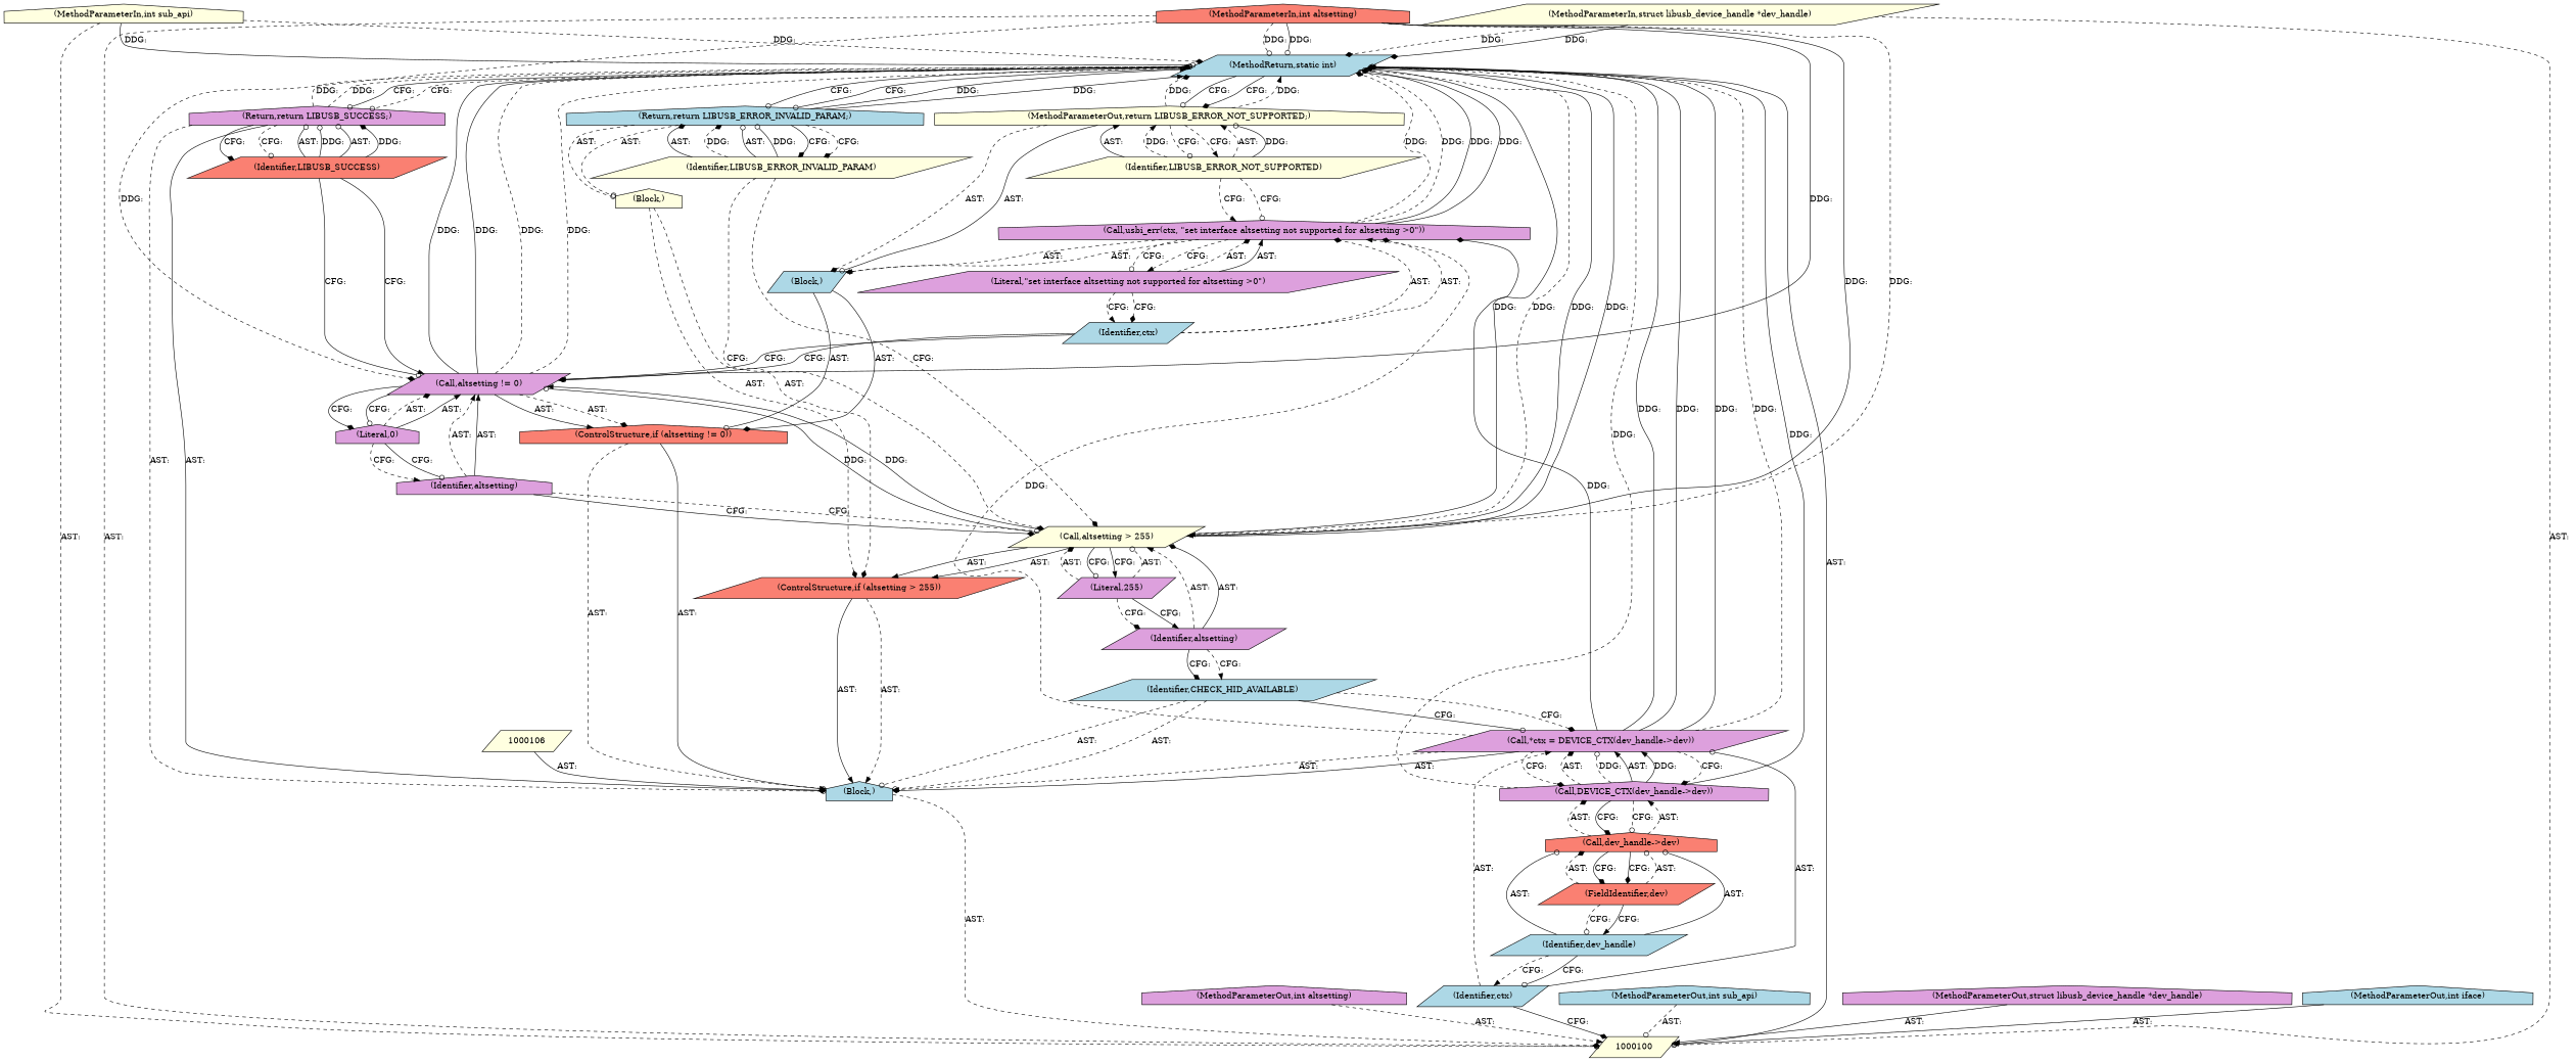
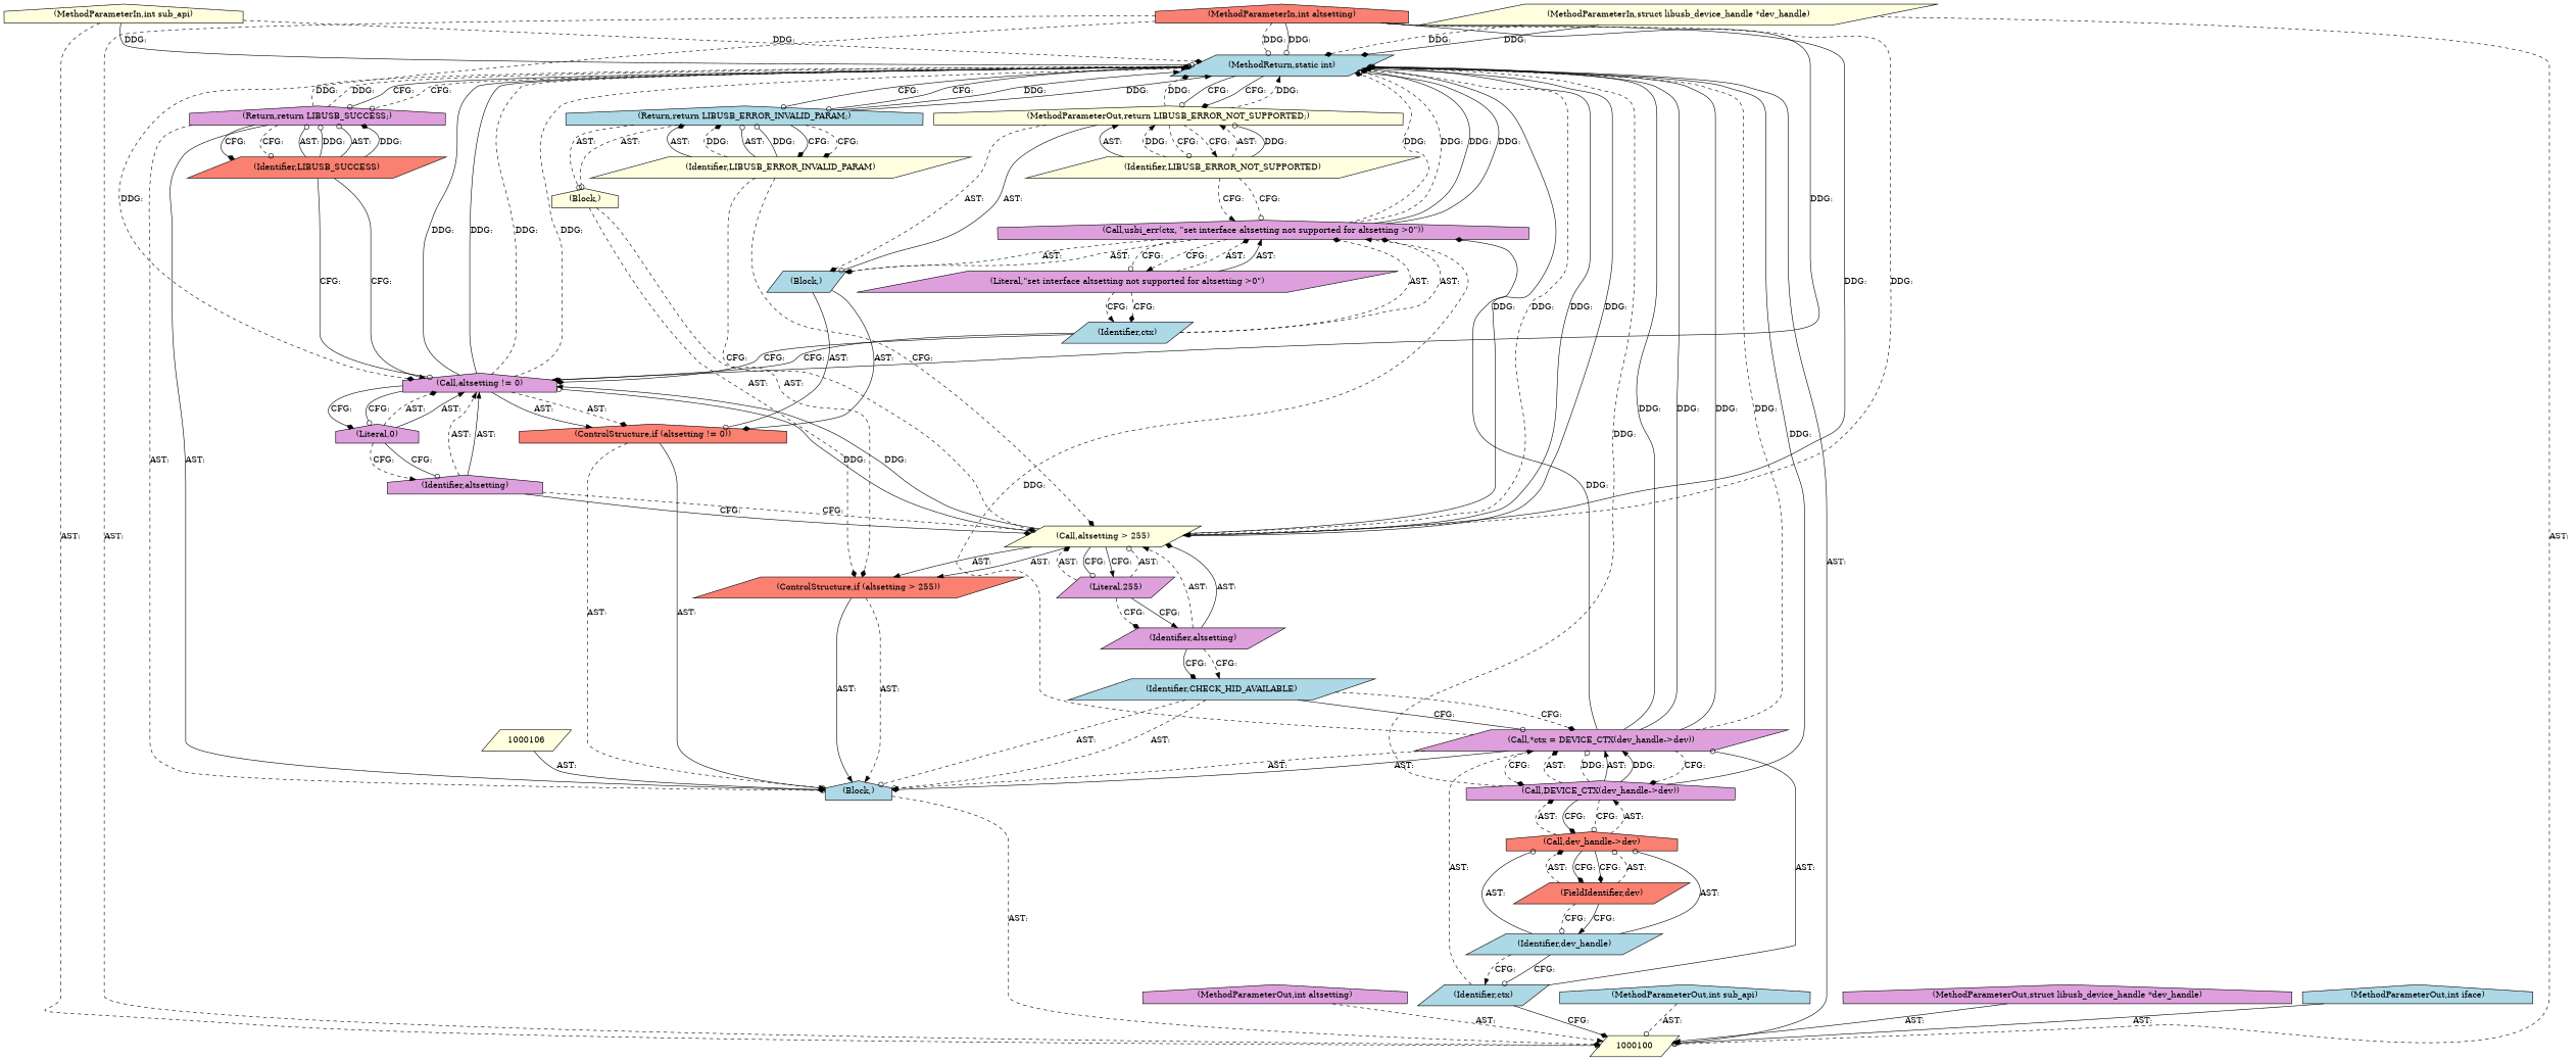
  digraph {
    node [fillcolor=plum shape=parallelogram style=filled]
    edge [arrowhead=odot style=solid]
    n1 [fillcolor=lightblue label="(MethodReturn,static int)"]
    n2 [fillcolor=lightyellow label="(MethodParameterOut,return LIBUSB_ERROR_NOT_SUPPORTED;)" shape=house]
    n3 [label="(Return,return LIBUSB_SUCCESS;)" shape=house]
    n4 [fillcolor=lightblue label="(Return,return LIBUSB_ERROR_INVALID_PARAM;)" shape=house]
    1000100 [fillcolor=lightyellow]
    n6 [fillcolor=lightyellow label="(Identifier,LIBUSB_ERROR_NOT_SUPPORTED)"]
    n7 [fillcolor=lightblue label="(Block,)"]
    n8 [fillcolor=salmon label="(Identifier,LIBUSB_SUCCESS)"]
    n9 [fillcolor=lightblue label="(Block,)" shape=house]
    n10 [fillcolor=lightyellow label="(Block,)" shape=house]
    n11 [fillcolor=lightyellow label="(Identifier,LIBUSB_ERROR_INVALID_PARAM)"]
    n12 [fillcolor=salmon label="(MethodParameterIn,int altsetting)" shape=house]
    n13 [fillcolor=lightyellow label="(Call,altsetting > 255)"]
-   n14 [label="(Call,altsetting != 0)"]
+   n14 [label="(Call,altsetting != 0)" shape=house]
    n15 [fillcolor=salmon label="(ControlStructure,if (altsetting > 255))"]
    n16 [label="(Literal,255)"]
    n17 [fillcolor=salmon label="(ControlStructure,if (altsetting != 0))" shape=house]
    n18 [label="(Literal,0)" shape=house]
    n19 [label="(MethodParameterOut,int altsetting)" shape=house]
    n20 [fillcolor=lightyellow label="(MethodParameterIn,int sub_api)" shape=house]
    n21 [fillcolor=lightblue label="(MethodParameterOut,int sub_api)" shape=house]
    n22 [fillcolor=lightyellow label="(MethodParameterIn,struct libusb_device_handle *dev_handle)"]
    n23 [label="(MethodParameterOut,struct libusb_device_handle *dev_handle)" shape=house]
    n24 [fillcolor=lightblue label="(MethodParameterOut,int iface)" shape=house]
    n25 [label="(Call,usbi_err(ctx, \"set interface altsetting not supported for altsetting >0\"))" shape=house]
    n26 [label="(Literal,\"set interface altsetting not supported for altsetting >0\")"]
    n27 [label="(Call,*ctx = DEVICE_CTX(dev_handle->dev))"]
    n28 [label="(Call,DEVICE_CTX(dev_handle->dev))" shape=house]
    n29 [fillcolor=salmon label="(Call,dev_handle->dev)" shape=house]
    n30 [fillcolor=lightblue label="(Identifier,ctx)"]
    n31 [fillcolor=salmon label="(FieldIdentifier,dev)"]
    n32 [fillcolor=lightblue label="(Identifier,dev_handle)"]
    n33 [fillcolor=lightblue label="(Identifier,CHECK_HID_AVAILABLE)"]
    n34 [label="(Identifier,altsetting)"]
    n35 [label="(Identifier,altsetting)" shape=house]
    n36 [fillcolor=lightblue label="(Identifier,ctx)"]
    1000106 [fillcolor=lightyellow]
    n1 -> n2 [label="CFG: "]
    n1 -> n2 [arrowhead=diamond label="CFG: "]
    n1 -> n3 [label="CFG: "]
    n1 -> n3 [label="CFG: " style=dashed]
    n1 -> n4 [label="CFG: "]
    n1 -> n4 [label="CFG: "]
    n1 -> 1000100 [arrowhead=normal label="AST: "]
    n2 -> n1 [arrowhead=normal label="DDG: " style=dashed]
    n2 -> n1 [arrowhead=diamond label="DDG: " style=dashed]
    n2 -> n6 [label="CFG: " style=dashed]
    n2 -> n6 [arrowhead=normal label="CFG: " style=dashed]
    n2 -> n7 [arrowhead=diamond label="AST: " style=dashed]
    n2 -> n7 [label="AST: "]
    n3 -> n1 [label="DDG: " style=dashed]
    n3 -> n1 [label="DDG: " style=dashed]
    n3 -> n8 [arrowhead=diamond label="CFG: "]
    n3 -> n8 [label="CFG: " style=dashed]
    n3 -> n9 [label="AST: " style=dashed]
    n3 -> n9 [arrowhead=diamond label="AST: "]
    n4 -> n1 [arrowhead=normal label="DDG: "]
    n4 -> n1 [arrowhead=normal label="DDG: "]
    n4 -> n10 [label="AST: " style=dashed]
    n4 -> n10 [label="AST: " style=dashed]
    n4 -> n11 [arrowhead=diamond label="CFG: "]
    n4 -> n11 [arrowhead=diamond label="CFG: " style=dashed]
    n6 -> n2 [arrowhead=normal label="AST: " style=dashed]
    n6 -> n2 [label="DDG: "]
    n6 -> n2 [arrowhead=normal label="AST: "]
    n6 -> n2 [arrowhead=normal label="DDG: " style=dashed]
    n6 -> n25 [label="CFG: " style=dashed]
    n6 -> n25 [arrowhead=normal label="CFG: " style=dashed]
    n7 -> n17 [arrowhead=diamond label="AST: "]
    n7 -> n17 [label="AST: "]
    n8 -> n3 [label="AST: "]
    n8 -> n3 [label="DDG: "]
    n8 -> n3 [label="AST: "]
    n8 -> n3 [arrowhead=diamond label="DDG: "]
    n8 -> n14 [label="CFG: "]
    n8 -> n14 [arrowhead=normal label="CFG: "]
    n9 -> 1000100 [arrowhead=diamond label="AST: " style=dashed]
    n10 -> n15 [arrowhead=diamond label="AST: " style=dashed]
    n10 -> n15 [arrowhead=diamond label="AST: " style=dashed]
    n11 -> n4 [arrowhead=diamond label="AST: "]
    n11 -> n4 [arrowhead=diamond label="DDG: " style=dashed]
    n11 -> n4 [label="AST: "]
    n11 -> n4 [label="DDG: "]
    n11 -> n13 [arrowhead=diamond label="CFG: " style=dashed]
    n11 -> n13 [arrowhead=diamond label="CFG: " style=dashed]
    n12 -> n1 [label="DDG: " style=dashed]
    n12 -> n1 [label="DDG: "]
    n12 -> 1000100 [label="AST: " style=dashed]
    n12 -> n13 [arrowhead=normal label="DDG: "]
    n12 -> n13 [arrowhead=normal label="DDG: " style=dashed]
    n12 -> n14 [arrowhead=diamond label="DDG: " style=dashed]
    n12 -> n14 [arrowhead=normal label="DDG: "]
    n13 -> n1 [arrowhead=normal label="DDG: "]
    n13 -> n1 [label="DDG: " style=dashed]
    n13 -> n1 [arrowhead=normal label="DDG: "]
    n13 -> n1 [arrowhead=normal label="DDG: "]
    n13 -> n14 [label="DDG: "]
    n13 -> n14 [arrowhead=normal label="DDG: "]
    n13 -> n15 [arrowhead=normal label="AST: "]
    n13 -> n15 [arrowhead=normal label="AST: "]
    n13 -> n16 [label="CFG: "]
    n13 -> n16 [arrowhead=normal label="CFG: "]
    n14 -> n1 [arrowhead=diamond label="DDG: "]
    n14 -> n1 [arrowhead=normal label="DDG: "]
    n14 -> n1 [arrowhead=diamond label="DDG: " style=dashed]
    n14 -> n1 [arrowhead=normal label="DDG: " style=dashed]
    n14 -> n17 [arrowhead=diamond label="AST: " style=dashed]
    n14 -> n17 [arrowhead=normal label="AST: "]
    n14 -> n18 [arrowhead=diamond label="CFG: "]
    n14 -> n18 [label="CFG: "]
    n15 -> n9 [arrowhead=normal label="AST: "]
    n15 -> n9 [arrowhead=normal label="AST: " style=dashed]
    n16 -> n13 [label="AST: " style=dashed]
    n16 -> n13 [arrowhead=diamond label="AST: " style=dashed]
    n16 -> n34 [arrowhead=normal label="CFG: "]
    n16 -> n34 [arrowhead=diamond label="CFG: " style=dashed]
    n17 -> n9 [label="AST: "]
    n17 -> n9 [arrowhead=normal label="AST: " style=dashed]
    n18 -> n14 [arrowhead=diamond label="AST: " style=dashed]
    n18 -> n14 [arrowhead=normal label="AST: "]
    n18 -> n35 [label="CFG: "]
    n18 -> n35 [arrowhead=normal label="CFG: " style=dashed]
    n19 -> 1000100 [arrowhead=normal label="AST: " style=dashed]
    n20 -> n1 [label="DDG: "]
    n20 -> n1 [arrowhead=diamond label="DDG: " style=dashed]
    n20 -> 1000100 [label="AST: " style=dashed]
    n21 -> 1000100 [label="AST: " style=dashed]
    n22 -> n1 [arrowhead=diamond label="DDG: "]
    n22 -> n1 [arrowhead=diamond label="DDG: " style=dashed]
    n22 -> 1000100 [label="AST: " style=dashed]
    n23 -> 1000100 [arrowhead=normal label="AST: "]
    n24 -> 1000100 [label="AST: "]
    n25 -> n1 [arrowhead=diamond label="DDG: " style=dashed]
    n25 -> n1 [label="DDG: " style=dashed]
    n25 -> n1 [arrowhead=diamond label="DDG: "]
    n25 -> n1 [label="DDG: "]
    n25 -> n7 [arrowhead=diamond label="AST: " style=dashed]
    n25 -> n7 [arrowhead=normal label="AST: " style=dashed]
    n25 -> n26 [label="CFG: " style=dashed]
    n25 -> n26 [arrowhead=normal label="CFG: " style=dashed]
    n26 -> n25 [arrowhead=diamond label="AST: " style=dashed]
    n26 -> n25 [arrowhead=normal label="AST: "]
    n26 -> n36 [arrowhead=diamond label="CFG: " style=dashed]
    n26 -> n36 [arrowhead=normal label="CFG: " style=dashed]
    n27 -> n1 [arrowhead=normal label="DDG: "]
    n27 -> n1 [arrowhead=diamond label="DDG: " style=dashed]
    n27 -> n1 [label="DDG: "]
    n27 -> n1 [label="DDG: "]
    n27 -> n9 [arrowhead=diamond label="AST: "]
    n27 -> n9 [arrowhead=normal label="AST: " style=dashed]
    n27 -> n25 [arrowhead=diamond label="DDG: "]
    n27 -> n25 [arrowhead=normal label="DDG: " style=dashed]
    n27 -> n28 [arrowhead=diamond label="CFG: " style=dashed]
    n27 -> n28 [arrowhead=diamond label="CFG: " style=dashed]
    n28 -> n1 [arrowhead=normal label="DDG: "]
    n28 -> n1 [arrowhead=diamond label="DDG: " style=dashed]
    n28 -> n27 [arrowhead=diamond label="AST: " style=dashed]
    n28 -> n27 [label="DDG: " style=dashed]
    n28 -> n27 [arrowhead=normal label="AST: "]
    n28 -> n27 [arrowhead=normal label="DDG: "]
    n28 -> n29 [arrowhead=diamond label="CFG: "]
    n28 -> n29 [label="CFG: " style=dashed]
    n29 -> n28 [arrowhead=normal label="AST: " style=dashed]
    n29 -> n28 [arrowhead=diamond label="AST: " style=dashed]
    n29 -> n31 [arrowhead=diamond label="CFG: "]
    n29 -> n31 [arrowhead=diamond label="CFG: "]
    n30 -> 1000100 [arrowhead=diamond label="CFG: "]
    n30 -> n27 [label="AST: "]
    n30 -> n27 [arrowhead=normal label="AST: " style=dashed]
    n31 -> n29 [label="AST: " style=dashed]
    n31 -> n29 [arrowhead=diamond label="AST: " style=dashed]
    n31 -> n32 [label="CFG: " style=dashed]
    n31 -> n32 [arrowhead=normal label="CFG: "]
    n32 -> n29 [label="AST: "]
    n32 -> n29 [label="AST: "]
    n32 -> n30 [label="CFG: "]
    n32 -> n30 [arrowhead=normal label="CFG: " style=dashed]
    n33 -> n9 [label="AST: " style=dashed]
    n33 -> n9 [label="AST: " style=dashed]
    n33 -> n27 [arrowhead=diamond label="CFG: " style=dashed]
    n33 -> n27 [label="CFG: "]
    n34 -> n13 [arrowhead=normal label="AST: " style=dashed]
    n34 -> n13 [arrowhead=diamond label="AST: "]
    n34 -> n33 [arrowhead=normal label="CFG: " style=dashed]
    n34 -> n33 [arrowhead=diamond label="CFG: "]
    n35 -> n13 [label="CFG: " style=dashed]
    n35 -> n13 [arrowhead=diamond label="CFG: "]
    n35 -> n14 [arrowhead=normal label="AST: " style=dashed]
    n35 -> n14 [arrowhead=normal label="AST: "]
    n36 -> n14 [arrowhead=normal label="CFG: "]
    n36 -> n14 [arrowhead=diamond label="CFG: "]
    n36 -> n25 [arrowhead=diamond label="AST: " style=dashed]
    n36 -> n25 [arrowhead=diamond label="AST: " style=dashed]
    1000106 -> n9 [arrowhead=diamond label="AST: "]
  }
